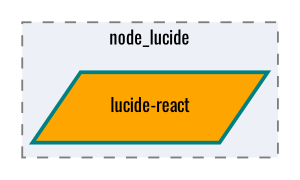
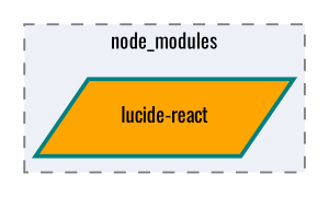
  digraph {
    compound=true
    fontname=Oswald
    n1 [color=teal fillcolor=orange fontname=Oswald fontsize=10 height=0.2 label="lucide-react" shape=parallelogram style="filled,bold" width=0.4]
    subgraph cluster_1 {
      bgcolor="#edf0f7"
      fontsize=10
-     label=node_lucide
+     label=node_modules
      pencolor=grey50
      style="filled,dashed"
      n1
    }
  }
